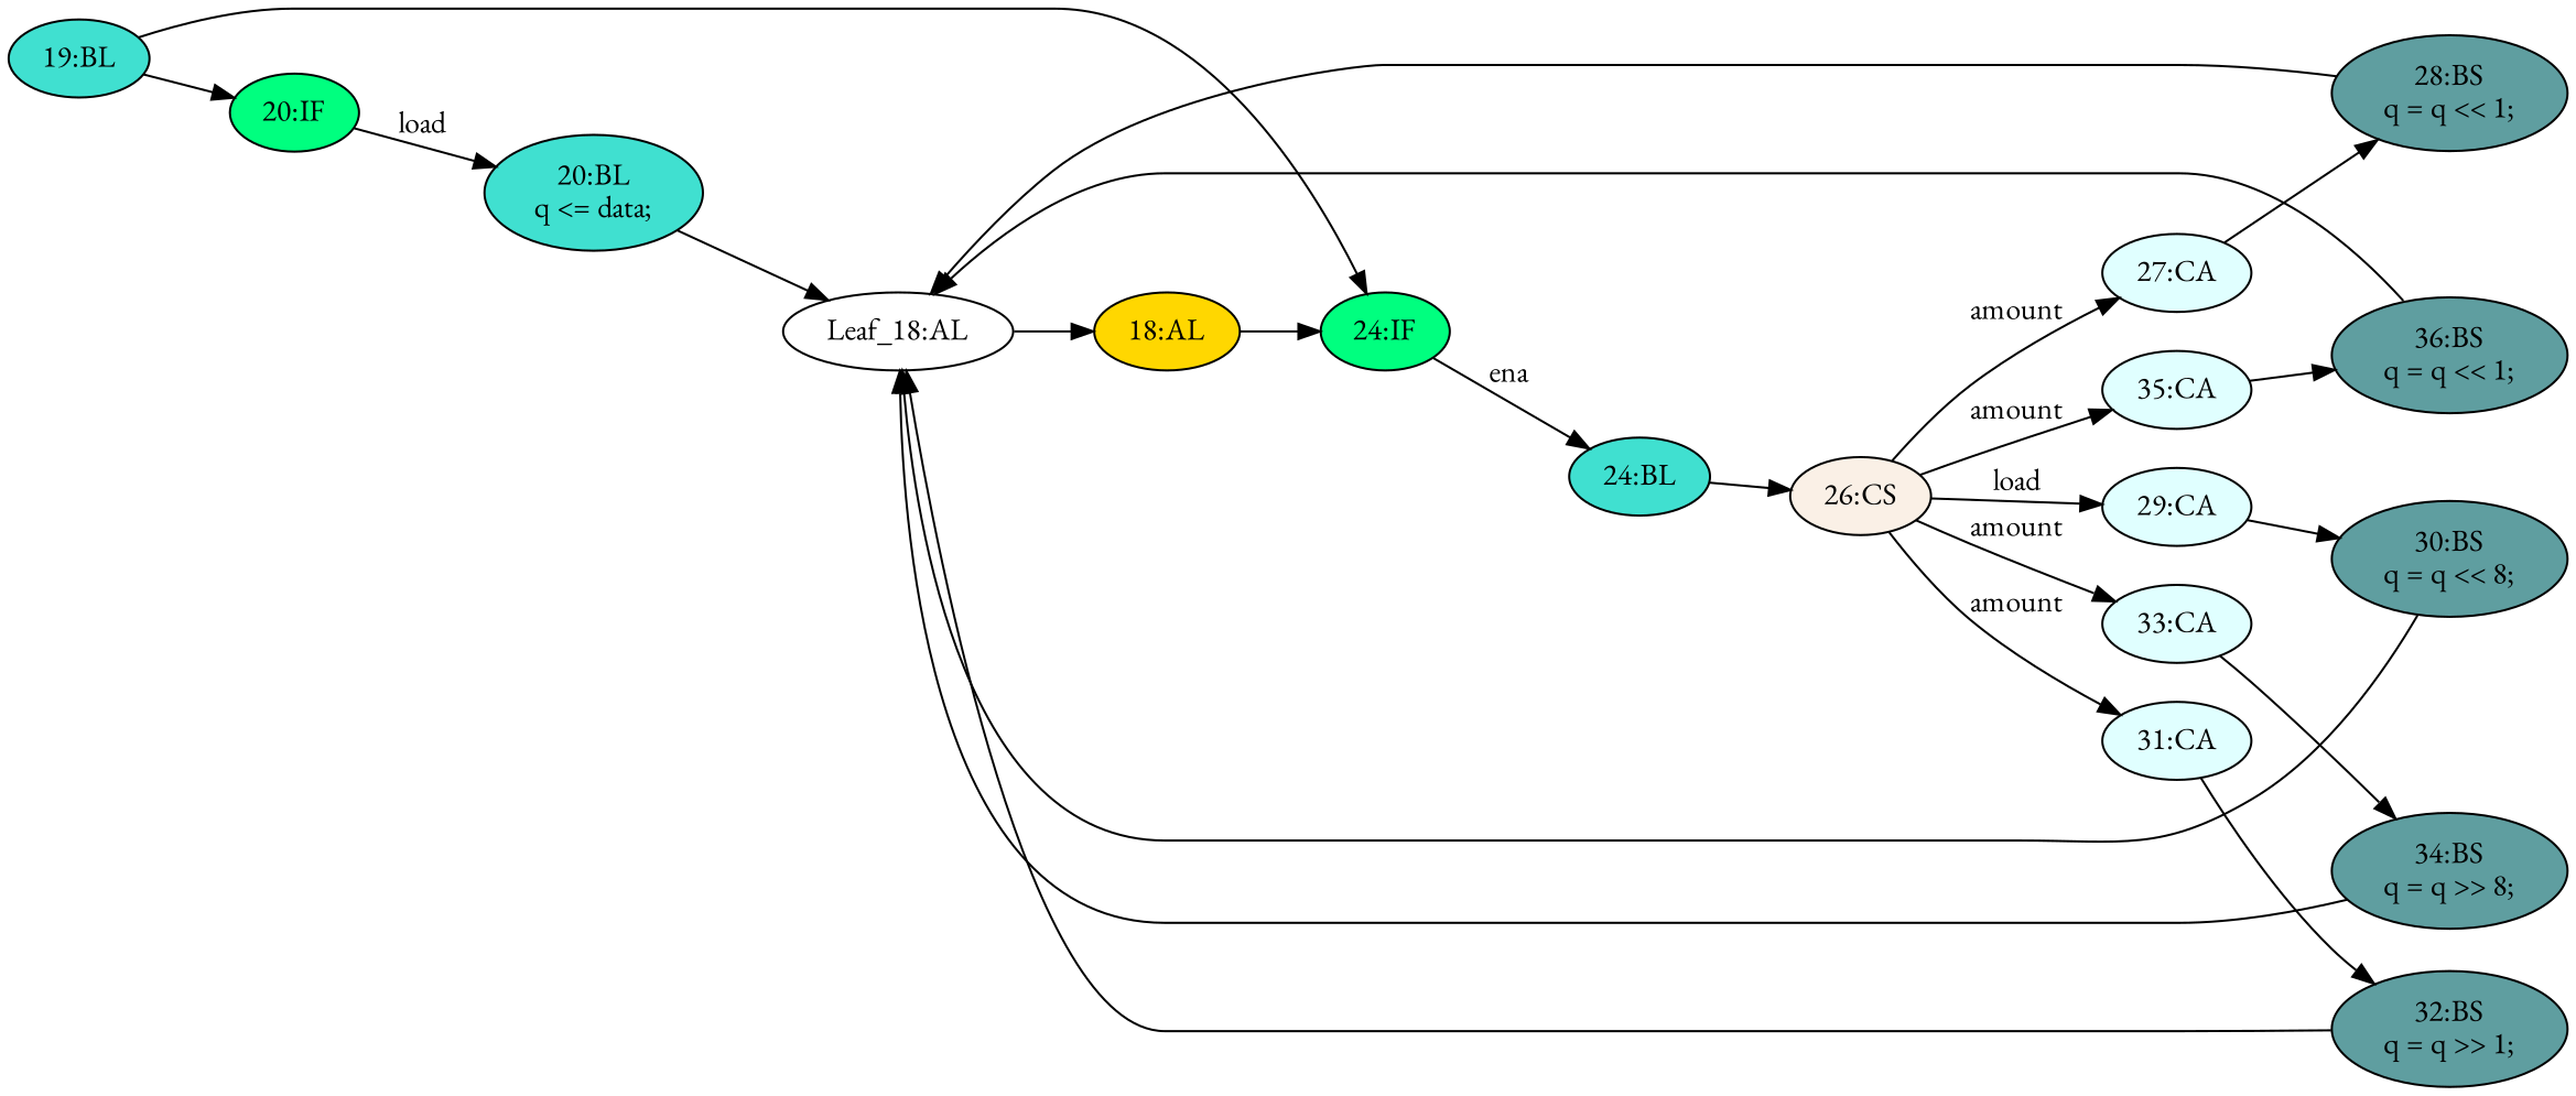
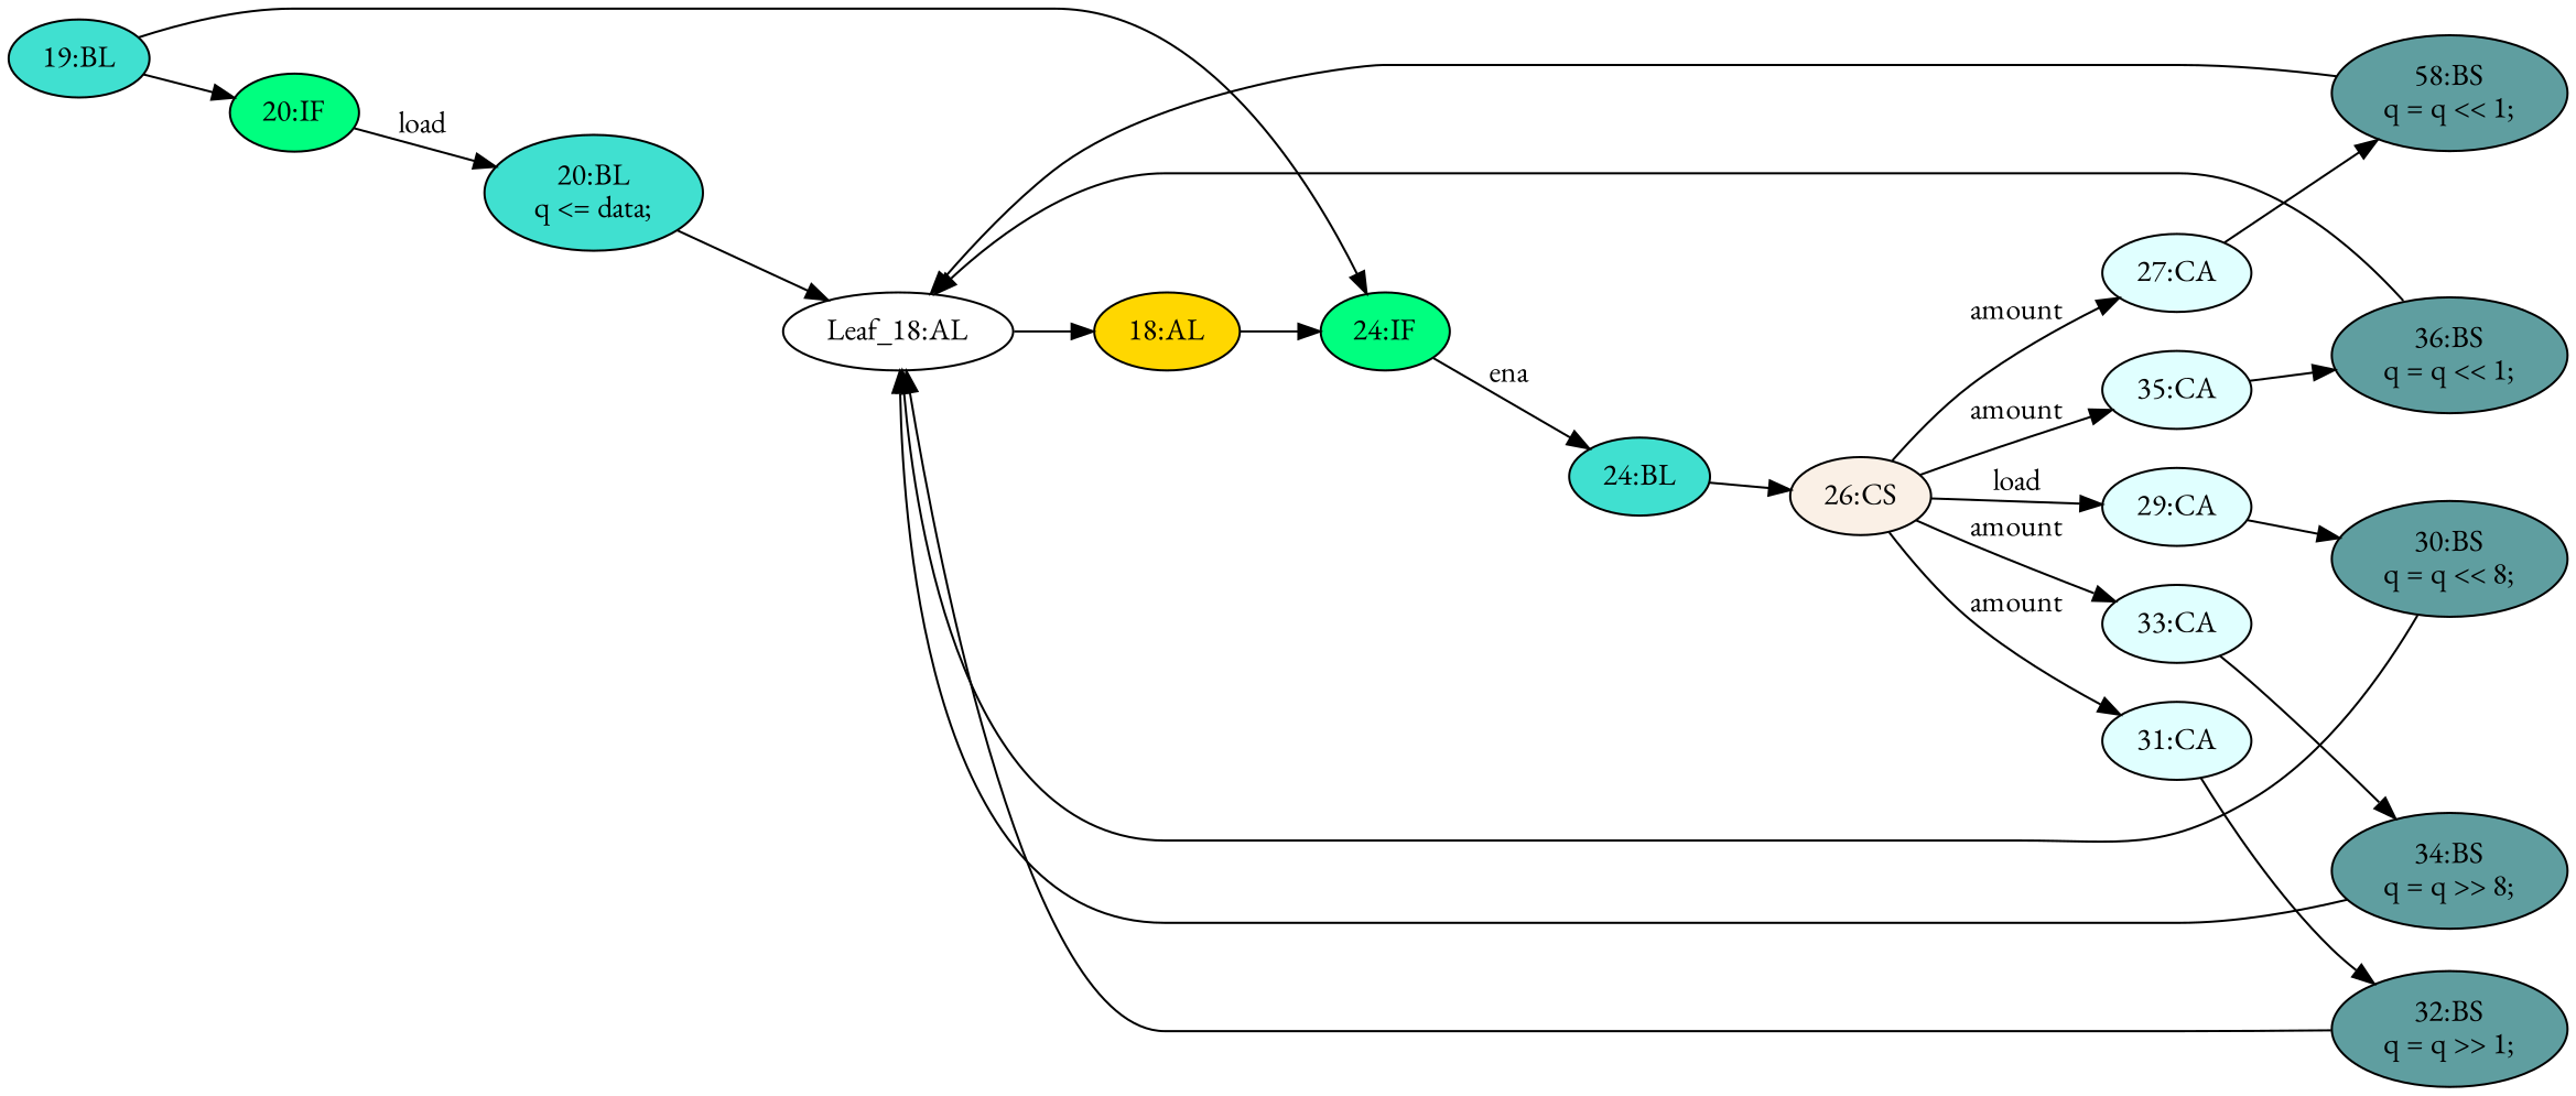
  strict digraph {
    fontname="EB Garamond"
    rankdir=LR
    node [fillcolor=cadetblue fontname="EB Garamond" statements="[]" style=filled typ=BlockingSubstitution]
    edge [cond="[]" fontname="EB Garamond" lineno=None]
    n1 [ast="<pyverilog.vparser.ast.Block object at 0x7fc9ec5a3110>" fillcolor=turquoise label="20:BL\nq <= data;" statements="[<pyverilog.vparser.ast.NonblockingSubstitution object at 0x7fc9ec5a3210>]" typ=Block]
    n2 [def_var="['q']" label="Leaf_18:AL" fillcolor="" statements="" style="" typ=""]
    n3 [ast="<pyverilog.vparser.ast.Always object at 0x7fc9ec5b71d0>" clk_sens=True fillcolor=gold label="18:AL" sens="['clk']" typ=Always use_var="['q', 'ena', 'amount', 'data', 'load']"]
    n4 [ast="<pyverilog.vparser.ast.IfStatement object at 0x7fc9ec5a3610>" fillcolor=springgreen label="24:IF" typ=IfStatement]
    n5 [ast="<pyverilog.vparser.ast.BlockingSubstitution object at 0x7fc9ec860650>" label="34:BS\nq = q >> 8;" statements="[<pyverilog.vparser.ast.BlockingSubstitution object at 0x7fc9ec860650>]"]
    n6 [ast="<pyverilog.vparser.ast.BlockingSubstitution object at 0x7fc9ec9c1610>" label="32:BS\nq = q >> 1;" statements="[<pyverilog.vparser.ast.BlockingSubstitution object at 0x7fc9ec9c1610>]"]
    n7 [ast="<pyverilog.vparser.ast.Block object at 0x7fc9ec54e290>" fillcolor=turquoise label="24:BL" typ=Block]
    n8 [ast="<pyverilog.vparser.ast.CaseStatement object at 0x7fc9ec860890>" fillcolor=linen label="26:CS" typ=CaseStatement]
    n9 [ast="<pyverilog.vparser.ast.Case object at 0x7fc9ec5b1150>" fillcolor=lightcyan label="27:CA" typ=Case]
    n10 [ast="<pyverilog.vparser.ast.Case object at 0x7fc9ec860a50>" fillcolor=lightcyan label="35:CA" typ=Case]
    n11 [ast="<pyverilog.vparser.ast.Case object at 0x7fc9ec5a6150>" fillcolor=lightcyan label="31:CA" typ=Case]
    n12 [ast="<pyverilog.vparser.ast.Case object at 0x7fc9ec91ee50>" fillcolor=lightcyan label="33:CA" typ=Case]
    n13 [ast="<pyverilog.vparser.ast.Case object at 0x7fc9ec5bdc50>" fillcolor=lightcyan label="29:CA" typ=Case]
-   n14 [ast="<pyverilog.vparser.ast.BlockingSubstitution object at 0x7fc9ec5bd6d0>" label="28:BS\nq = q << 1;" statements="[<pyverilog.vparser.ast.BlockingSubstitution object at 0x7fc9ec5bd6d0>]"]
+   n14 [ast="<pyverilog.vparser.ast.BlockingSubstitution object at 0x7fc9ec5bd6d0>" label="58:BS\nq = q << 1;" statements="[<pyverilog.vparser.ast.BlockingSubstitution object at 0x7fc9ec5bd6d0>]"]
    n15 [ast="<pyverilog.vparser.ast.Block object at 0x7fc9ec5a3890>" fillcolor=turquoise label="19:BL" typ=Block]
    n16 [ast="<pyverilog.vparser.ast.IfStatement object at 0x7fc9ec5b7090>" fillcolor=springgreen label="20:IF" typ=IfStatement]
    n17 [ast="<pyverilog.vparser.ast.BlockingSubstitution object at 0x7fc9ec458a10>" label="36:BS\nq = q << 1;" statements="[<pyverilog.vparser.ast.BlockingSubstitution object at 0x7fc9ec458a10>]"]
    n18 [ast="<pyverilog.vparser.ast.BlockingSubstitution object at 0x7fc9ec5a6ad0>" label="30:BS\nq = q << 8;" statements="[<pyverilog.vparser.ast.BlockingSubstitution object at 0x7fc9ec5a6ad0>]"]
    n1 -> n2
    n2 -> n3 [cond="" lineno=""]
    n3 -> n4
    n4 -> n7 [cond="['ena']" label=ena lineno=24]
    n5 -> n2
    n6 -> n2
    n7 -> n8
    n8 -> n9 [cond="['amount']" label=amount lineno=26]
    n8 -> n10 [cond="['amount']" label=amount lineno=26]
    n8 -> n11 [cond="['amount']" label=amount lineno=26]
    n8 -> n12 [cond="['amount']" label=amount lineno=26]
    n8 -> n13 [cond="['amount']" label=load lineno=26]
    n9 -> n14
    n10 -> n17
    n11 -> n6
    n12 -> n5
    n13 -> n18
    n14 -> n2
    n15 -> n4
    n15 -> n16
    n16 -> n1 [cond="['load']" label=load lineno=20]
    n17 -> n2
    n18 -> n2
  }
